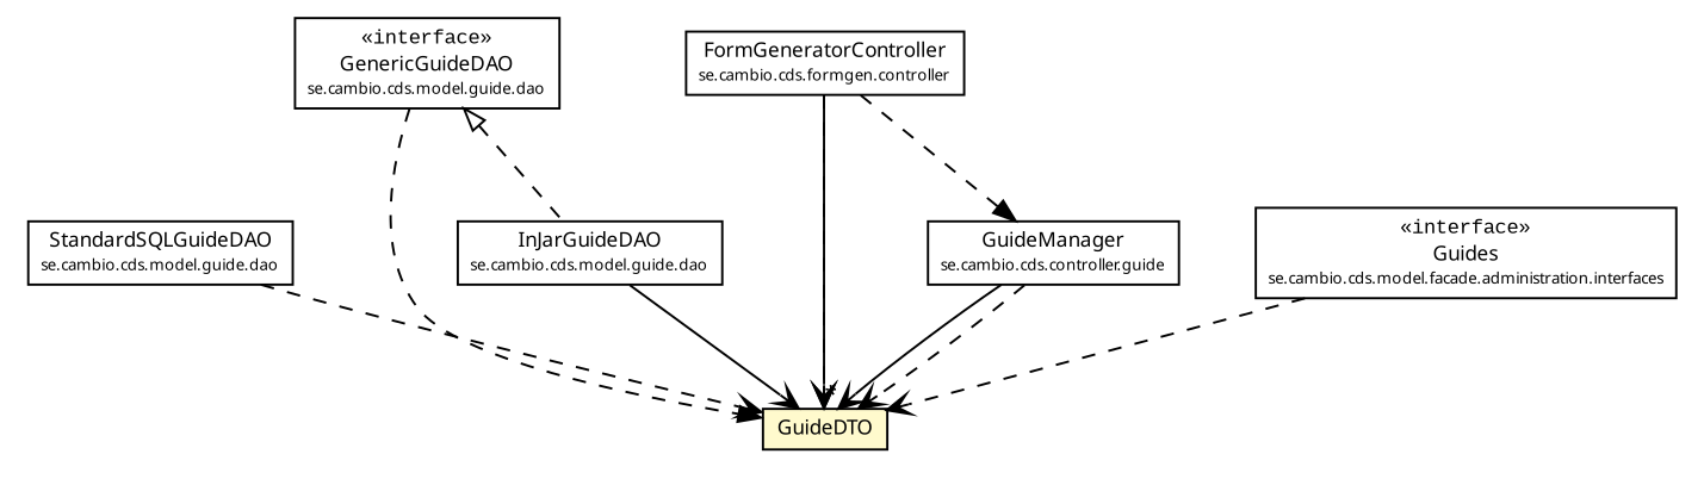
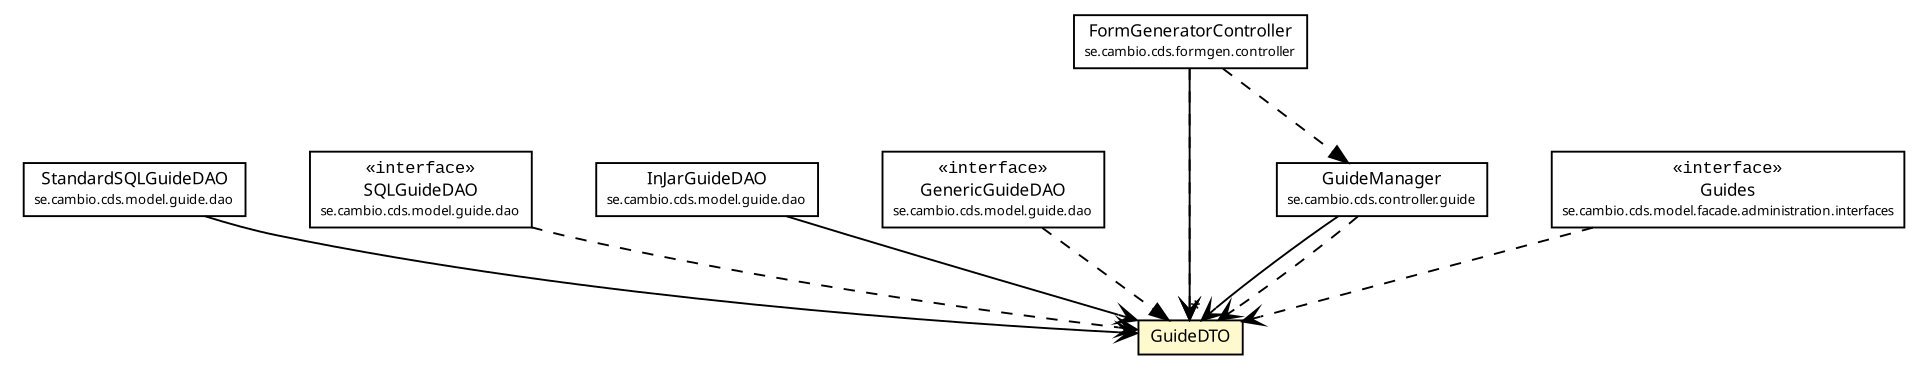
  digraph {
    fontname="Liberation Mono"
    nodesep=0.25
    ranksep=0.5
    node [fontcolor=black fontname="Liberation Mono" fontsize=9.0 shape=plaintext]
    edge [arrowhead=open color=black fontcolor=black fontname="Liberation Mono" fontsize=10.0 headport=p labelfontname="Trebuchet MS" labelfontsize=10 style=dashed tailport=p]
    n1 [label=<<table title="se.cambio.cds.model.guide.dto.GuideDTO" border="0" cellborder="1" cellspacing="0" cellpadding="2" port="p" bgcolor="lemonChiffon" href="./GuideDTO.html"> 		<tr><td><table border="0" cellspacing="0" cellpadding="1"> <tr><td align="center" balign="center"><font face="Trebuchet MS"> GuideDTO </font></td></tr> 		</table></td></tr> 		</table>>]
    n2 [label=<<table title="se.cambio.cds.model.guide.dao.StandardSQLGuideDAO" border="0" cellborder="1" cellspacing="0" cellpadding="2" port="p" href="../dao/StandardSQLGuideDAO.html"> 		<tr><td><table border="0" cellspacing="0" cellpadding="1"> <tr><td align="center" balign="center"><font face="Trebuchet MS"> StandardSQLGuideDAO </font></td></tr> <tr><td align="center" balign="center"><font face="Trebuchet MS" point-size="7.0"> se.cambio.cds.model.guide.dao </font></td></tr> 		</table></td></tr> 		</table>>]
+   n3 [label=<<table title="se.cambio.cds.model.guide.dao.SQLGuideDAO" border="0" cellborder="1" cellspacing="0" cellpadding="2" port="p" href="../dao/SQLGuideDAO.html"> 		<tr><td><table border="0" cellspacing="0" cellpadding="1"> <tr><td align="center" balign="center"> &#171;interface&#187; </td></tr> <tr><td align="center" balign="center"><font face="Trebuchet MS"> SQLGuideDAO </font></td></tr> <tr><td align="center" balign="center"><font face="Trebuchet MS" point-size="7.0"> se.cambio.cds.model.guide.dao </font></td></tr> 		</table></td></tr> 		</table>>]
    n4 [label=<<table title="se.cambio.cds.model.guide.dao.InJarGuideDAO" border="0" cellborder="1" cellspacing="0" cellpadding="2" port="p" href="../dao/InJarGuideDAO.html"> 		<tr><td><table border="0" cellspacing="0" cellpadding="1"> <tr><td align="center" balign="center"><font face="Trebuchet MS"> InJarGuideDAO </font></td></tr> <tr><td align="center" balign="center"><font face="Trebuchet MS" point-size="7.0"> se.cambio.cds.model.guide.dao </font></td></tr> 		</table></td></tr> 		</table>>]
    n5 [label=<<table title="se.cambio.cds.model.guide.dao.GenericGuideDAO" border="0" cellborder="1" cellspacing="0" cellpadding="2" port="p" href="../dao/GenericGuideDAO.html"> 		<tr><td><table border="0" cellspacing="0" cellpadding="1"> <tr><td align="center" balign="center"> &#171;interface&#187; </td></tr> <tr><td align="center" balign="center"><font face="Trebuchet MS"> GenericGuideDAO </font></td></tr> <tr><td align="center" balign="center"><font face="Trebuchet MS" point-size="7.0"> se.cambio.cds.model.guide.dao </font></td></tr> 		</table></td></tr> 		</table>>]
    n6 [label=<<table title="se.cambio.cds.controller.guide.GuideManager" border="0" cellborder="1" cellspacing="0" cellpadding="2" port="p" href="../../../controller/guide/GuideManager.html"> 		<tr><td><table border="0" cellspacing="0" cellpadding="1"> <tr><td align="center" balign="center"><font face="Trebuchet MS"> GuideManager </font></td></tr> <tr><td align="center" balign="center"><font face="Trebuchet MS" point-size="7.0"> se.cambio.cds.controller.guide </font></td></tr> 		</table></td></tr> 		</table>>]
    n7 [label=<<table title="se.cambio.cds.model.facade.administration.interfaces.Guides" border="0" cellborder="1" cellspacing="0" cellpadding="2" port="p" href="../../facade/administration/interfaces/Guides.html"> 		<tr><td><table border="0" cellspacing="0" cellpadding="1"> <tr><td align="center" balign="center"> &#171;interface&#187; </td></tr> <tr><td align="center" balign="center"><font face="Trebuchet MS"> Guides </font></td></tr> <tr><td align="center" balign="center"><font face="Trebuchet MS" point-size="7.0"> se.cambio.cds.model.facade.administration.interfaces </font></td></tr> 		</table></td></tr> 		</table>>]
    n8 [label=<<table title="se.cambio.cds.formgen.controller.FormGeneratorController" border="0" cellborder="1" cellspacing="0" cellpadding="2" port="p" href="../../../formgen/controller/FormGeneratorController.html"> 		<tr><td><table border="0" cellspacing="0" cellpadding="1"> <tr><td align="center" balign="center"><font face="Trebuchet MS"> FormGeneratorController </font></td></tr> <tr><td align="center" balign="center"><font face="Trebuchet MS" point-size="7.0"> se.cambio.cds.formgen.controller </font></td></tr> 		</table></td></tr> 		</table>>]
-   n2 -> n1
+   n2 -> n1 [style=solid]
+   n3 -> n1
    n4 -> n1 [style=solid]
    n5 -> n1 [arrowhead=normal]
-   n5 -> n4 [arrowtail=empty dir=back fontsize=10 arrowhead="" color="" fontcolor=""]
    n6 -> n1 [headlabel="*" style=""]
    n6 -> n1
    n7 -> n1
    n8 -> n1 [style=""]
    n8 -> n1
    n8 -> n6 [arrowhead=normal]
  }
